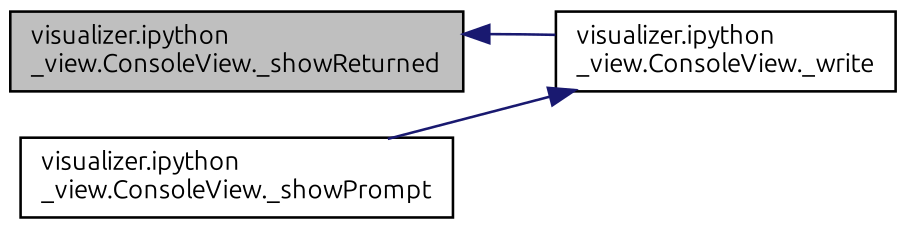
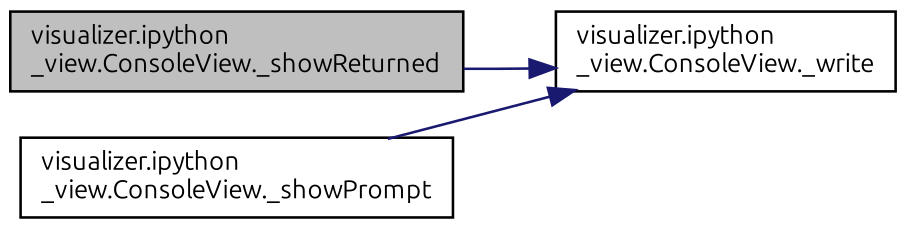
  digraph {
    fontname=Ubuntu
    rankdir=LR
    node [color=black fillcolor=white fontname=Ubuntu fontsize=10 shape=record style=filled]
    edge [color=midnightblue fontname=Ubuntu fontsize=10 labelfontname=Helvetica labelfontsize=10 style=solid]
    n1 [fillcolor=grey75 fontcolor=black height=0.2 label="visualizer.ipython\l_view.ConsoleView._showReturned" width=0.4]
    n2 [height=0.2 label="visualizer.ipython\l_view.ConsoleView._write" width=0.4]
    n3 [height=0.2 label="visualizer.ipython\l_view.ConsoleView._showPrompt" width=0.4]
-   n2 -> n1
+   n1 -> n2
    n3 -> n2
  }
